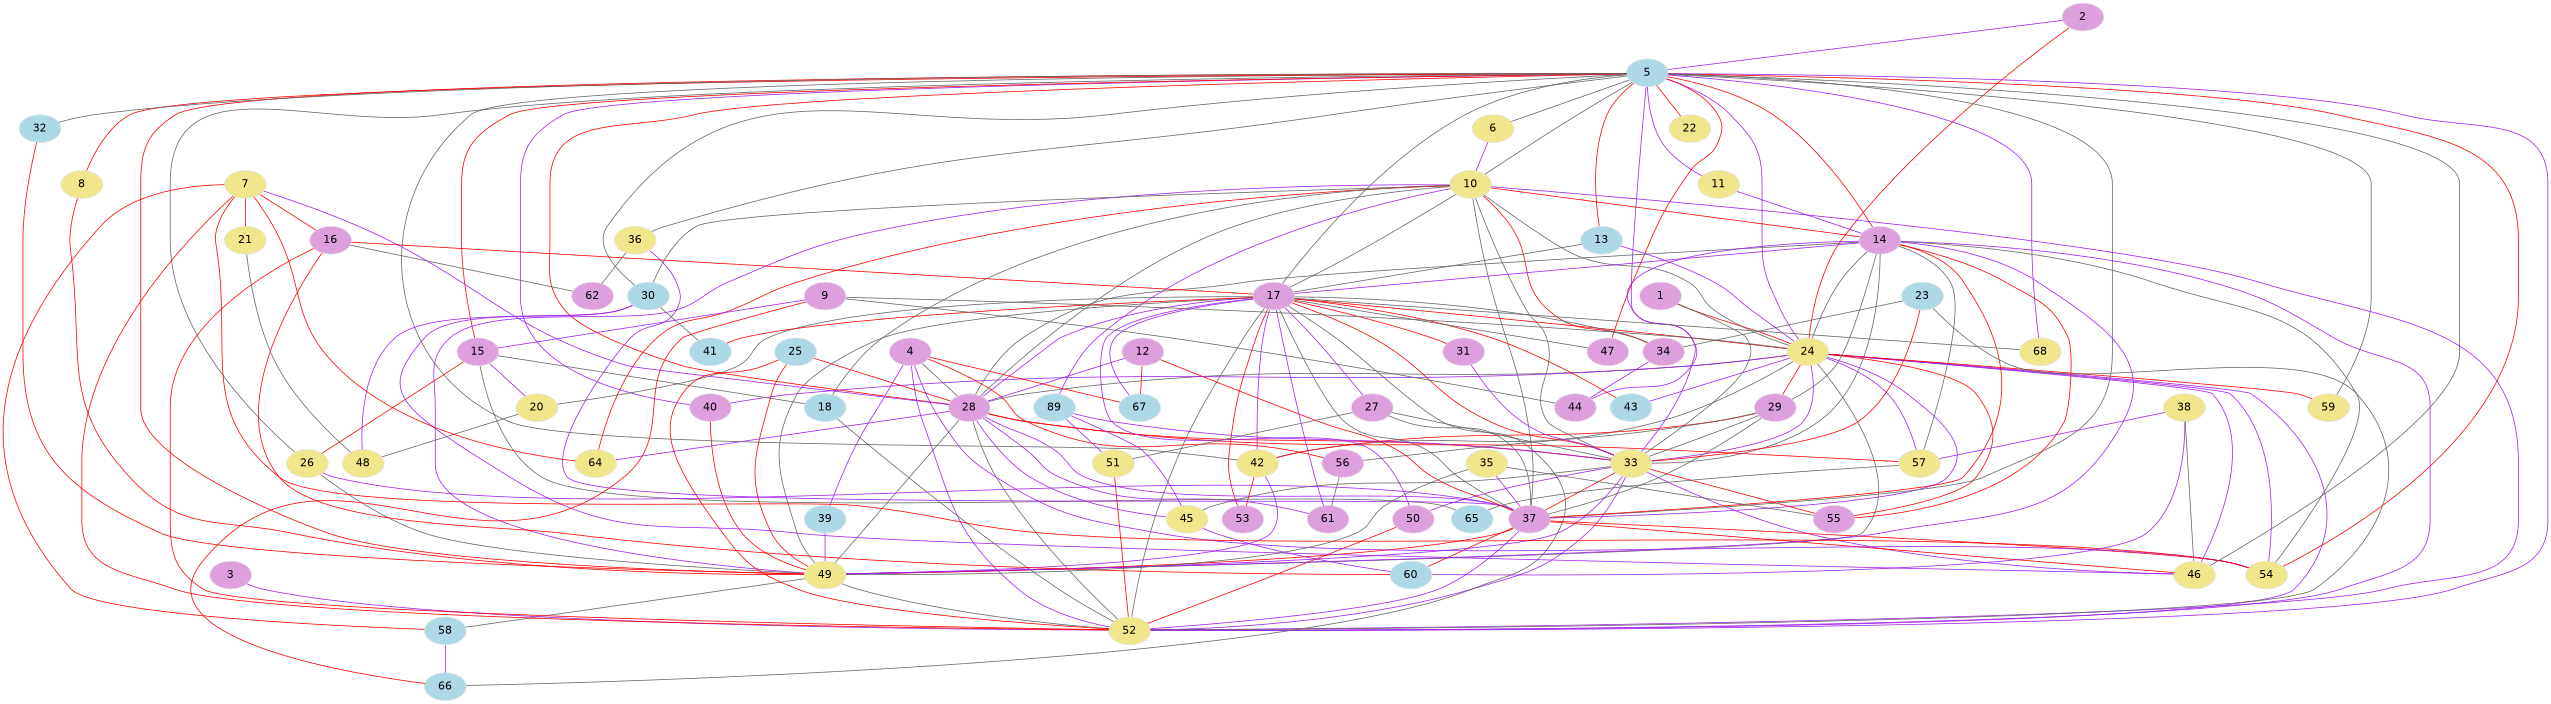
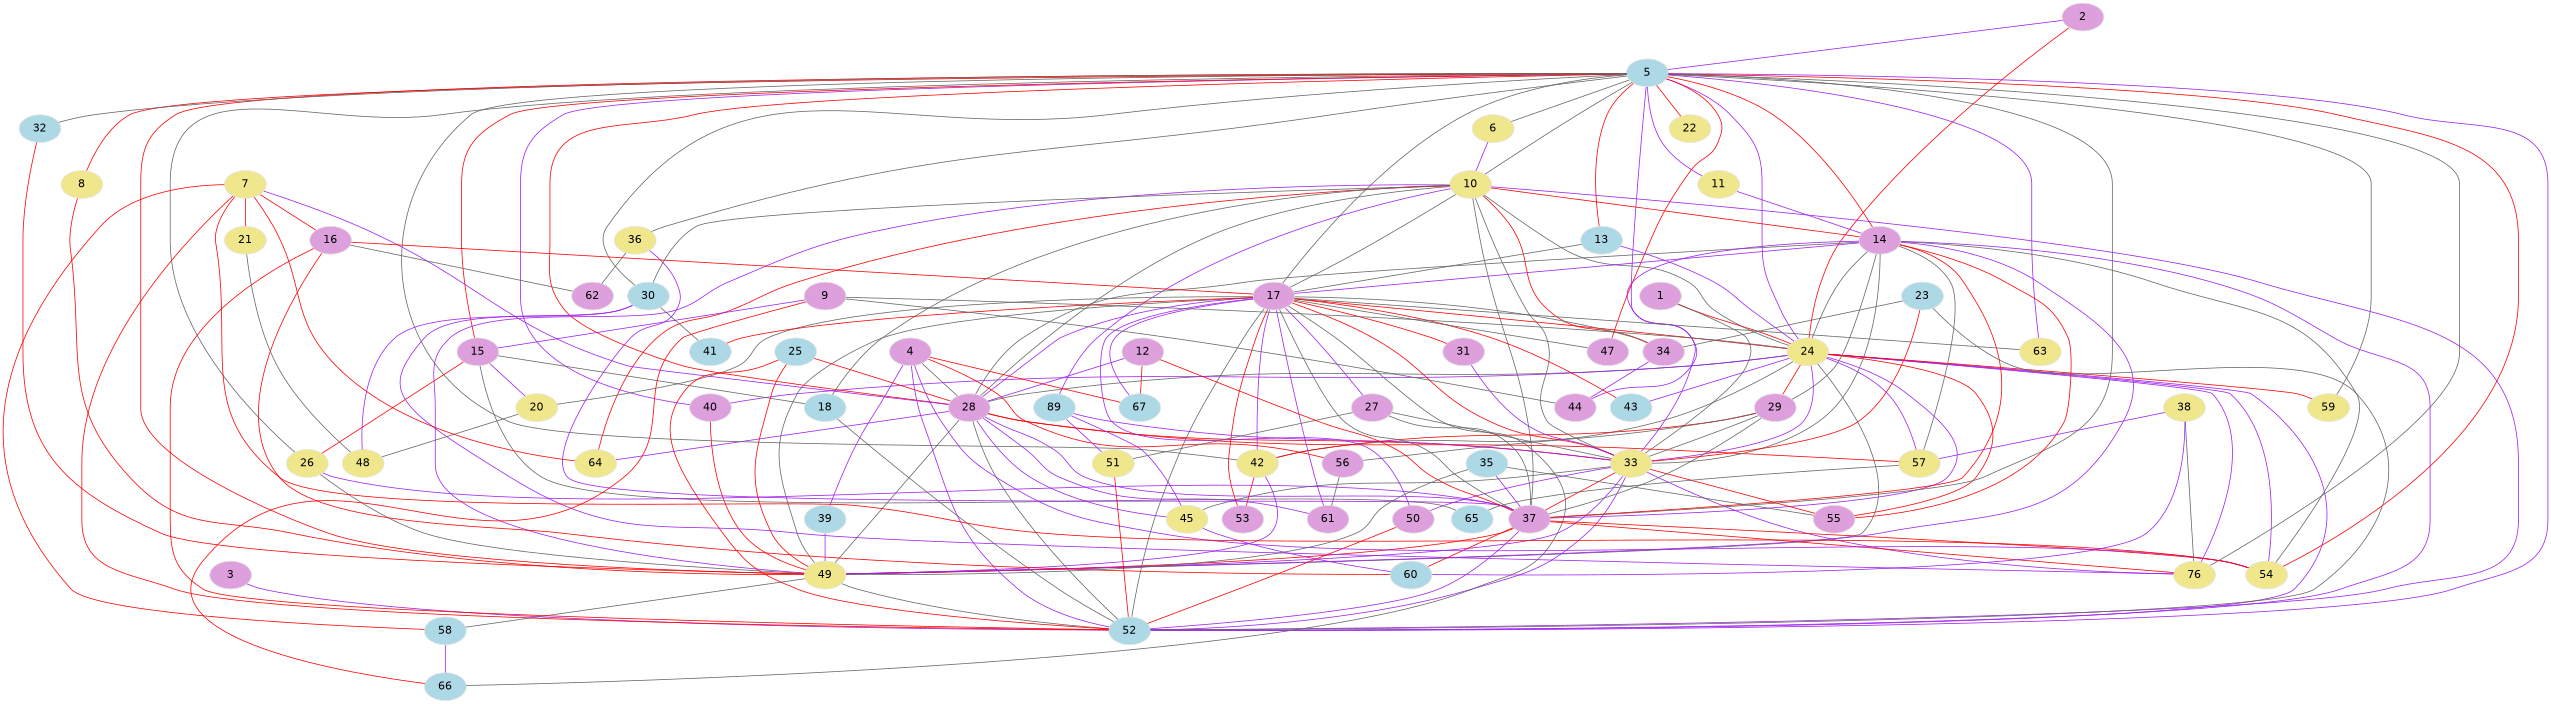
  graph {
    fontname="DejaVu Sans"
    node [color=gray90 fillcolor=khaki fontname="DejaVu Sans" style=filled]
    edge [color=gray40 fontname="DejaVu Sans" weight=1.0]
    24
    1 [fillcolor=plum]
    33
-   52
+   52 [fillcolor=lightblue]
    28 [fillcolor=plum]
    54
    37 [fillcolor=plum]
    40 [fillcolor=plum]
    42
-   46
+   46 [label=76]
    49
    59
    29 [fillcolor=plum]
    55 [fillcolor=plum]
    57
    43 [fillcolor=lightblue]
    50 [fillcolor=plum]
    45
    2 [fillcolor=plum]
    5 [fillcolor=lightblue]
    6
    8
    10
    11
    13 [fillcolor=lightblue]
    14 [fillcolor=plum]
    15 [fillcolor=plum]
    17 [fillcolor=plum]
    22
    26
    30 [fillcolor=lightblue]
    32 [fillcolor=lightblue]
    36
    47 [fillcolor=plum]
-   63 [label=68]
+   63
    3 [fillcolor=plum]
    4 [fillcolor=plum]
    39 [fillcolor=lightblue]
    56 [fillcolor=plum]
    67 [fillcolor=lightblue]
    64
    61 [fillcolor=plum]
    18 [fillcolor=lightblue]
    n44 [fillcolor=lightblue label=89]
    34 [fillcolor=plum]
    44 [fillcolor=plum]
    20
    65 [fillcolor=lightblue]
    66 [fillcolor=lightblue]
    27 [fillcolor=plum]
    31 [fillcolor=plum]
    41 [fillcolor=lightblue]
    53 [fillcolor=plum]
    48
    62 [fillcolor=plum]
    60 [fillcolor=lightblue]
    58 [fillcolor=lightblue]
    7
    16 [fillcolor=plum]
    21
    9 [fillcolor=plum]
    51
    12 [fillcolor=plum]
    23 [fillcolor=lightblue]
    25 [fillcolor=lightblue]
-   35
+   35 [fillcolor=lightblue]
    38
    24 -- 33 [color=purple]
    24 -- 52 [color=purple]
    24 -- 28 [weight=2.0]
    24 -- 54 [color=purple weight=2.0]
    24 -- 37 [color=purple weight=3.0]
    24 -- 40 [color=purple]
    24 -- 42
    24 -- 46 [color=purple]
    24 -- 49 [weight=2.0]
    24 -- 59 [color=red]
    24 -- 29 [color=red]
    24 -- 55 [color=red weight=2.0]
    24 -- 57 [color=purple]
    24 -- 43 [color=purple]
    1 -- 24 [color=red]
    1 -- 33
    33 -- 52 [color=purple]
    33 -- 37 [color=red]
    33 -- 46 [color=purple]
    33 -- 49 [color=purple]
    33 -- 55 [color=red]
    33 -- 50 [color=purple]
    33 -- 45
    28 -- 33 [color=red]
    28 -- 52 [weight=2.0]
    28 -- 37 [color=purple weight=2.0]
    28 -- 49 [weight=2.0]
    28 -- 57 [color=red]
    28 -- 45 [color=purple]
    28 -- 64 [color=purple]
    28 -- 61 [color=purple]
    37 -- 52 [color=purple]
    37 -- 54 [color=red weight=2.0]
    37 -- 46 [color=red]
    37 -- 49 [color=red]
    37 -- 60 [color=red]
    40 -- 49 [color=red]
    42 -- 49 [color=purple]
    42 -- 53 [color=red]
    49 -- 52
    49 -- 58
    29 -- 33
    29 -- 37
    29 -- 42 [color=red]
    29 -- 56
    57 -- 65
    50 -- 52 [color=red]
    45 -- 60 [color=purple]
    2 -- 24 [color=red]
    2 -- 5 [color=purple]
    5 -- 24 [color=purple]
    5 -- 33 [color=purple]
    5 -- 52 [color=purple]
    5 -- 28 [color=red]
    5 -- 54 [color=red]
    5 -- 37 [weight=3.0]
    5 -- 40 [color=purple]
    5 -- 42
    5 -- 46 [weight=2.0]
    5 -- 49 [color=red]
    5 -- 59 [weight=2.0]
    5 -- 6
    5 -- 8 [color=red]
    5 -- 10
    5 -- 11 [color=purple]
    5 -- 13 [color=red]
    5 -- 14 [color=red]
    5 -- 15 [color=red]
    5 -- 17
    5 -- 22 [color=red]
    5 -- 26
    5 -- 30
    5 -- 32
    5 -- 36
    5 -- 47 [color=red]
    5 -- 63 [color=purple]
    6 -- 10 [color=purple]
    8 -- 49 [color=red]
    10 -- 24
    10 -- 33 [weight=2.0]
    10 -- 52 [color=purple]
    10 -- 28
    10 -- 37 [weight=2.0]
    10 -- 49 [color=purple]
    10 -- 14 [color=red]
    10 -- 17 [weight=2.0]
    10 -- 30
    10 -- 64 [color=red]
    10 -- 18
    10 -- n44 [color=purple]
    10 -- 34 [color=red]
    11 -- 14 [color=purple]
    13 -- 24 [color=purple]
    13 -- 17
    14 -- 24
    14 -- 33 [weight=4.0]
    14 -- 52 [color=purple]
    14 -- 28
    14 -- 54
    14 -- 37 [color=red]
    14 -- 49 [color=purple]
    14 -- 29
    14 -- 55 [color=red]
    14 -- 57
    14 -- 17 [color=purple]
    14 -- 44 [color=purple]
    15 -- 26 [color=red]
    15 -- 18
    15 -- 20 [color=purple]
    15 -- 65
    17 -- 24 [color=red]
    17 -- 33 [color=red]
    17 -- 52 [weight=2.0]
    17 -- 28 [color=purple weight=2.0]
    17 -- 37
    17 -- 42 [color=purple]
    17 -- 49 [weight=2.0]
    17 -- 43 [color=red]
    17 -- 50 [color=purple weight=2.0]
    17 -- 47
    17 -- 63
    17 -- 67 [color=purple]
    17 -- 61 [color=purple weight=2.0]
    17 -- 34
    17 -- 20
    17 -- 66
    17 -- 27 [color=purple]
    17 -- 31 [color=red]
    17 -- 41 [color=red]
    17 -- 53 [color=red]
    26 -- 37 [color=purple]
    26 -- 49
    30 -- 46 [color=purple]
    30 -- 41
    30 -- 48 [color=purple]
    32 -- 49 [color=red]
    36 -- 37 [color=purple]
    36 -- 62
    3 -- 52 [color=purple]
    4 -- 52 [color=purple]
    4 -- 28
    4 -- 54 [color=purple]
    4 -- 39 [color=purple]
    4 -- 56 [color=red]
    4 -- 67 [color=red]
    39 -- 49 [color=purple]
    56 -- 61
    18 -- 52
    n44 -- 33 [color=purple]
    n44 -- 45 [color=purple]
    n44 -- 51 [color=purple]
    34 -- 44 [color=purple]
    20 -- 48
    27 -- 33
    27 -- 37 [weight=2.0]
    27 -- 51
    31 -- 33 [color=purple]
    58 -- 66 [color=purple]
    7 -- 52 [color=red]
    7 -- 28 [color=purple]
    7 -- 54 [color=red]
    7 -- 64 [color=red]
    7 -- 58 [color=red]
    7 -- 16 [color=red]
    7 -- 21 [color=red]
    16 -- 52 [color=red]
    16 -- 17 [color=red]
    16 -- 62
    16 -- 60 [color=red]
    21 -- 48
    9 -- 24 [weight=2.0]
    9 -- 15 [color=purple]
    9 -- 44
    9 -- 66 [color=red]
    51 -- 52 [color=red]
    12 -- 28 [color=purple]
    12 -- 37 [color=red]
    12 -- 67 [color=red]
    23 -- 33 [color=red]
    23 -- 52
    23 -- 34
    25 -- 52 [color=red]
    25 -- 28 [color=red]
    25 -- 49 [color=red]
    35 -- 37 [color=purple]
    35 -- 49
    35 -- 55
    38 -- 46
    38 -- 57 [color=purple]
    38 -- 60 [color=purple]
  }
